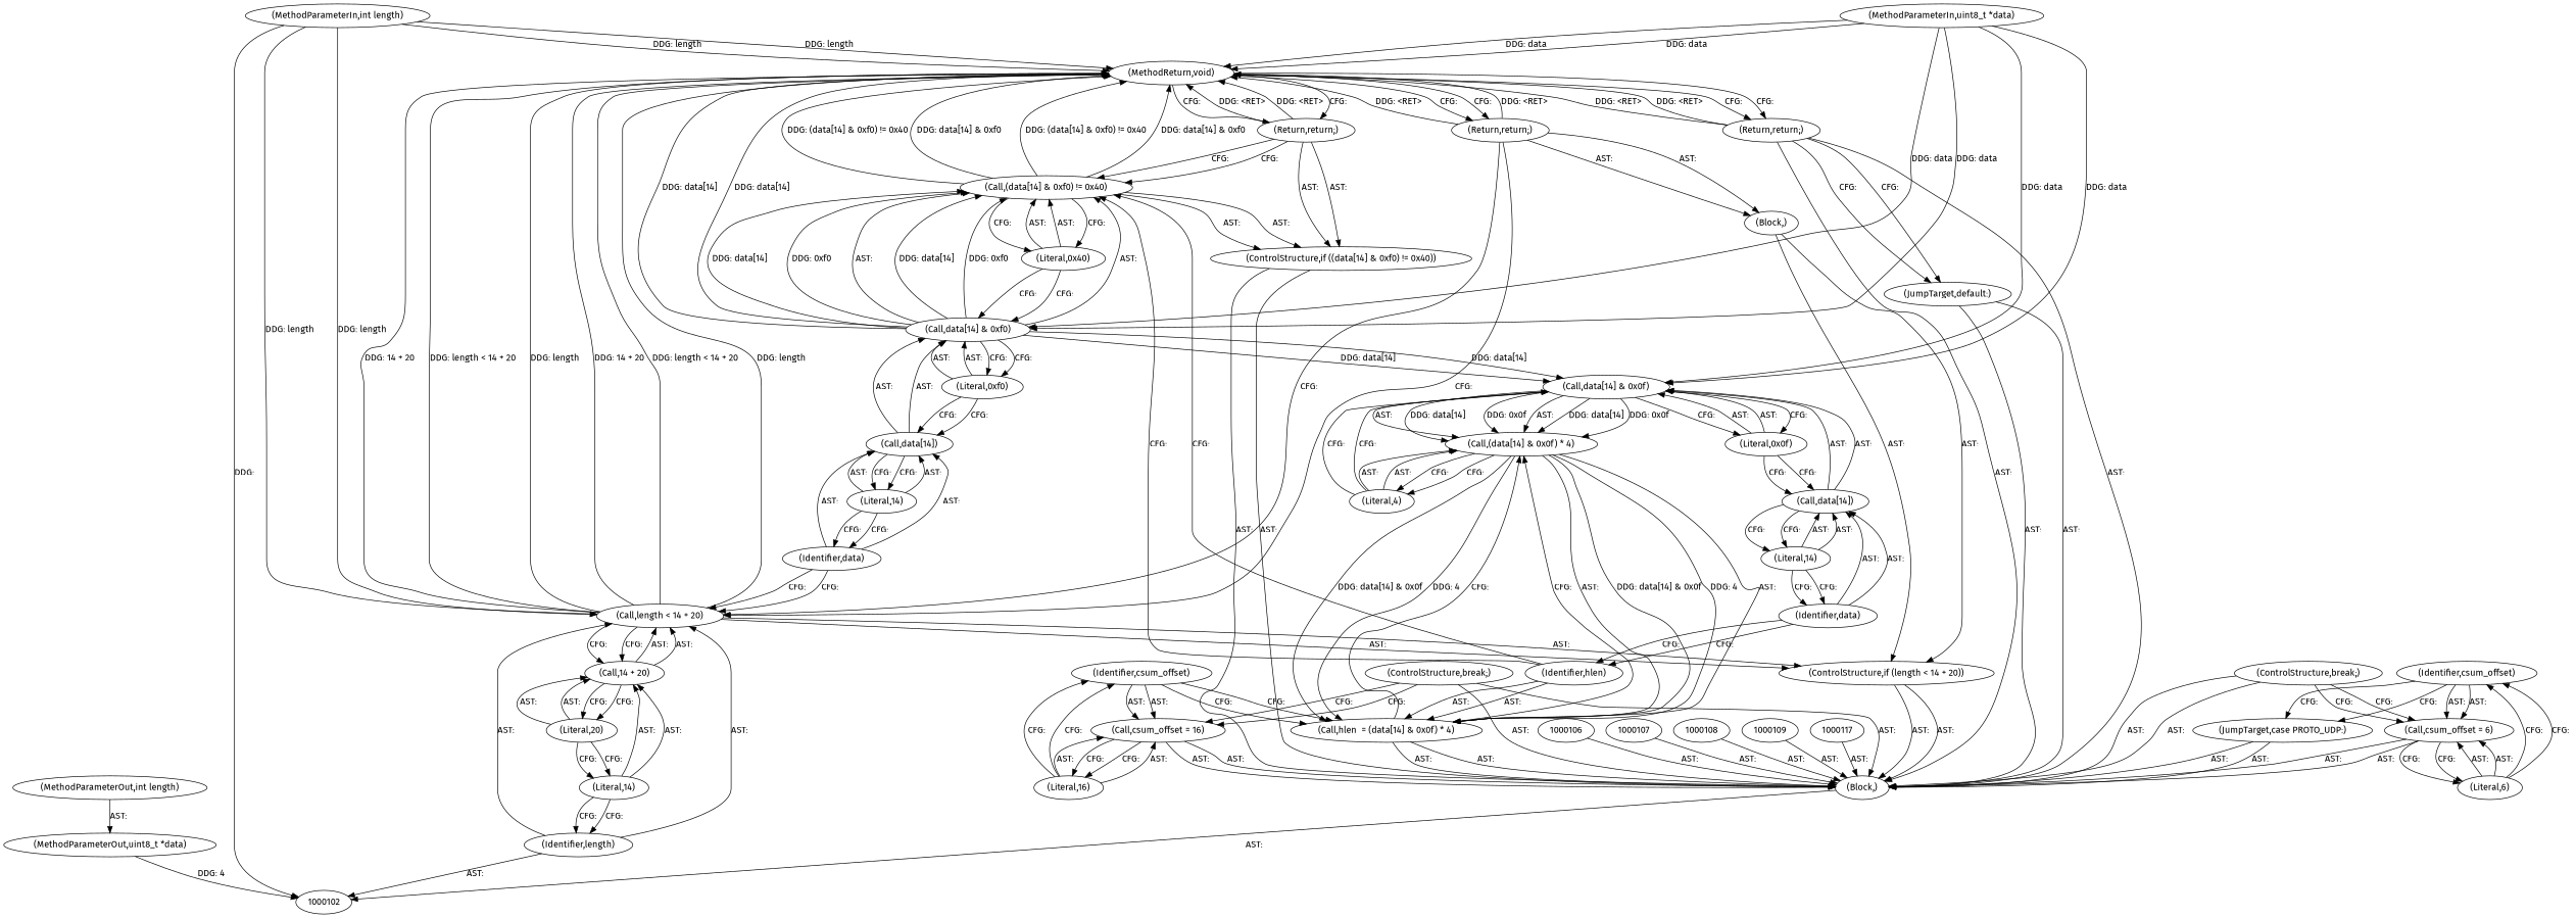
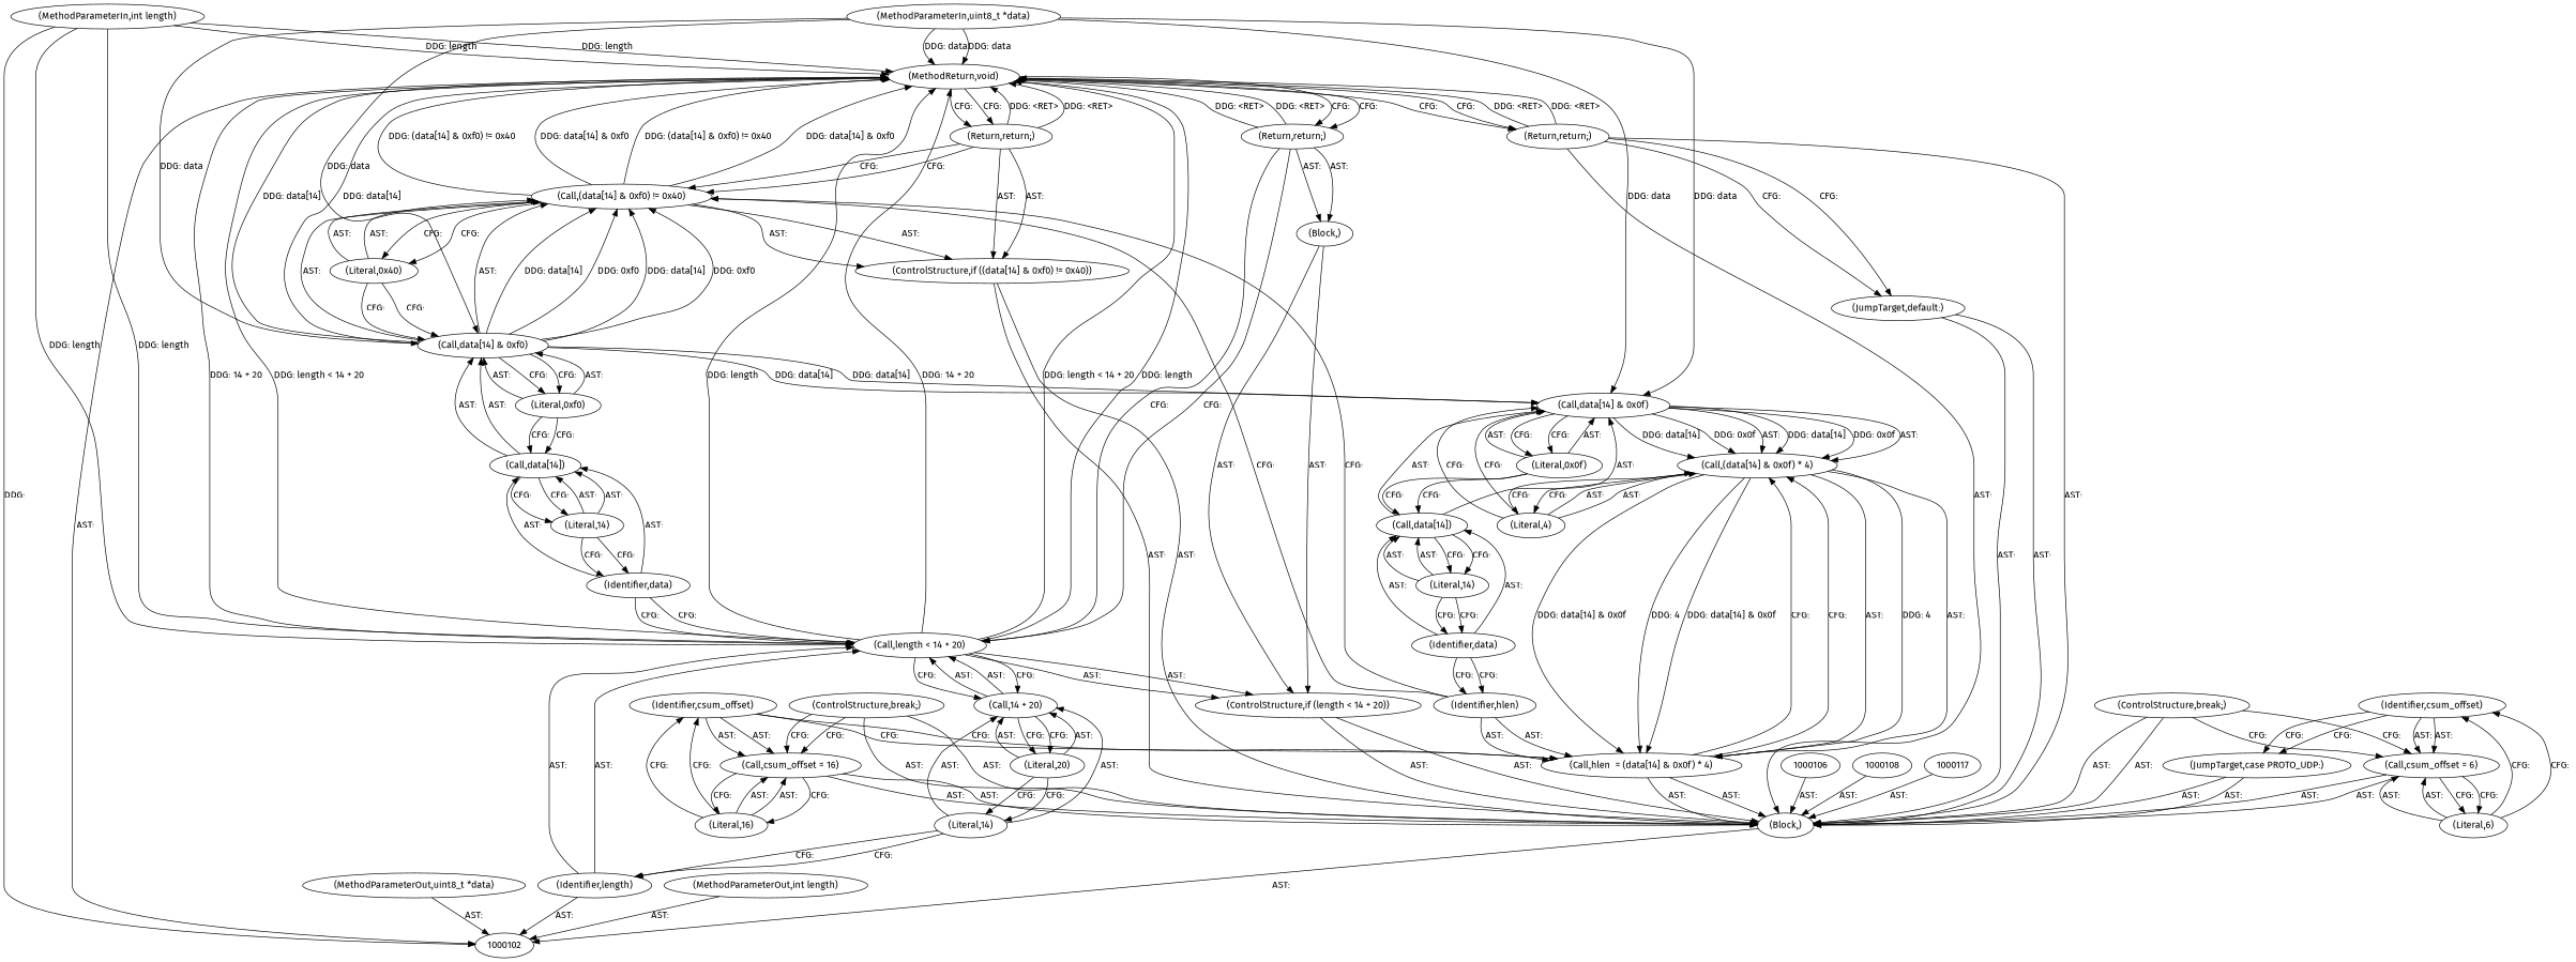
  digraph {
    fontname="Fira Sans"
    node [fontname="Fira Sans"]
    edge [fontname="Fira Sans"]
    n1 [label="(MethodReturn,void)"]
    n2 [label="(Return,return;)"]
    n3 [label="(Return,return;)"]
    n4 [label="(Return,return;)"]
    1000102
    n6 [label="(Call,(data[14] & 0xf0) != 0x40)"]
    n7 [label="(ControlStructure,if ((data[14] & 0xf0) != 0x40))"]
    n8 [label="(Block,)"]
    n9 [label="(JumpTarget,default:)"]
    n10 [label="(Call,length < 14 + 20)"]
    n11 [label="(Block,)"]
    n12 [label="(MethodParameterIn,uint8_t *data)"]
    n13 [label="(Call,data[14] & 0xf0)"]
    n14 [label="(Call,data[14] & 0x0f)"]
    n15 [label="(Literal,0xf0)"]
    n16 [label="(Call,(data[14] & 0x0f) * 4)"]
    n17 [label="(Literal,0x0f)"]
    n18 [label="(MethodParameterOut,uint8_t *data)"]
    n19 [label="(MethodParameterIn,int length)"]
    n20 [label="(Call,14 + 20)"]
    n21 [label="(ControlStructure,if (length < 14 + 20))"]
    n22 [label="(MethodParameterOut,int length)"]
    n23 [label="(Call,data[14])"]
    n24 [label="(Literal,0x40)"]
    n25 [label="(Literal,14)"]
    n26 [label="(Identifier,data)"]
    n27 [label="(Literal,4)"]
    n28 [label="(Call,hlen  = (data[14] & 0x0f) * 4)"]
    n29 [label="(Call,data[14])"]
    n30 [label="(Literal,14)"]
    n31 [label="(Identifier,data)"]
    n32 [label="(Identifier,hlen)"]
    n33 [label="(Call,csum_offset = 16)"]
    n34 [label="(Literal,16)"]
    n35 [label="(Identifier,csum_offset)"]
    n36 [label="(ControlStructure,break;)"]
    n37 [label="(JumpTarget,case PROTO_UDP:)"]
    n38 [label="(Call,csum_offset = 6)"]
    n39 [label="(Literal,6)"]
    n40 [label="(Identifier,csum_offset)"]
    n41 [label="(ControlStructure,break;)"]
    n42 [label="(Literal,20)"]
    n43 [label="(Literal,14)"]
    n44 [label="(Identifier,length)"]
    1000106
-   1000107
    1000108
-   1000109
    n49 [label=1000117]
    n1 -> n2 [label="CFG: "]
    n1 -> n2 [label="CFG: "]
    n1 -> n3 [label="CFG: "]
    n1 -> n3 [label="CFG: "]
    n1 -> n4 [label="CFG: "]
    n1 -> n4 [label="CFG: "]
+   n1 -> 1000102 [label="AST: "]
    n2 -> n1 [label="DDG: <RET>"]
    n2 -> n1 [label="DDG: <RET>"]
    n2 -> n6 [label="CFG: "]
    n2 -> n6 [label="CFG: "]
    n2 -> n7 [label="AST: "]
    n2 -> n7 [label="AST: "]
    n3 -> n1 [label="DDG: <RET>"]
    n3 -> n1 [label="DDG: <RET>"]
    n3 -> n8 [label="AST: "]
    n3 -> n8 [label="AST: "]
    n3 -> n9 [label="CFG: "]
    n3 -> n9 [label="CFG: "]
    n4 -> n1 [label="DDG: <RET>"]
    n4 -> n1 [label="DDG: <RET>"]
    n4 -> n10 [label="CFG: "]
    n4 -> n10 [label="CFG: "]
    n4 -> n11 [label="AST: "]
    n4 -> n11 [label="AST: "]
    n6 -> n1 [label="DDG: data[14] & 0xf0"]
    n6 -> n1 [label="DDG: (data[14] & 0xf0) != 0x40"]
    n6 -> n1 [label="DDG: data[14] & 0xf0"]
    n6 -> n1 [label="DDG: (data[14] & 0xf0) != 0x40"]
    n6 -> n7 [label="AST: "]
    n6 -> n7 [label="AST: "]
    n6 -> n24 [label="CFG: "]
    n6 -> n24 [label="CFG: "]
    n7 -> n8 [label="AST: "]
    n7 -> n8 [label="AST: "]
    n8 -> 1000102 [label="AST: "]
    n9 -> n8 [label="AST: "]
    n9 -> n8 [label="AST: "]
    n10 -> n1 [label="DDG: 14 + 20"]
    n10 -> n1 [label="DDG: length < 14 + 20"]
    n10 -> n1 [label="DDG: length"]
    n10 -> n1 [label="DDG: 14 + 20"]
    n10 -> n1 [label="DDG: length < 14 + 20"]
    n10 -> n1 [label="DDG: length"]
    n10 -> n20 [label="CFG: "]
    n10 -> n20 [label="CFG: "]
    n10 -> n21 [label="AST: "]
    n10 -> n21 [label="AST: "]
    n11 -> n21 [label="AST: "]
    n11 -> n21 [label="AST: "]
    n12 -> n1 [label="DDG: data"]
    n12 -> n1 [label="DDG: data"]
    n12 -> n13 [label="DDG: data"]
    n12 -> n13 [label="DDG: data"]
    n12 -> n14 [label="DDG: data"]
    n12 -> n14 [label="DDG: data"]
    n13 -> n1 [label="DDG: data[14]"]
    n13 -> n1 [label="DDG: data[14]"]
    n13 -> n6 [label="AST: "]
    n13 -> n6 [label="DDG: data[14]"]
    n13 -> n6 [label="DDG: 0xf0"]
    n13 -> n6 [label="AST: "]
    n13 -> n6 [label="DDG: data[14]"]
    n13 -> n6 [label="DDG: 0xf0"]
    n13 -> n14 [label="DDG: data[14]"]
    n13 -> n14 [label="DDG: data[14]"]
    n13 -> n15 [label="CFG: "]
    n13 -> n15 [label="CFG: "]
    n14 -> n16 [label="AST: "]
    n14 -> n16 [label="DDG: data[14]"]
    n14 -> n16 [label="DDG: 0x0f"]
    n14 -> n16 [label="AST: "]
    n14 -> n16 [label="DDG: data[14]"]
    n14 -> n16 [label="DDG: 0x0f"]
    n14 -> n17 [label="CFG: "]
    n14 -> n17 [label="CFG: "]
    n15 -> n13 [label="AST: "]
    n15 -> n13 [label="AST: "]
    n15 -> n23 [label="CFG: "]
    n15 -> n23 [label="CFG: "]
    n16 -> n27 [label="CFG: "]
    n16 -> n27 [label="CFG: "]
    n16 -> n28 [label="AST: "]
    n16 -> n28 [label="DDG: data[14] & 0x0f"]
    n16 -> n28 [label="DDG: 4"]
    n16 -> n28 [label="AST: "]
    n16 -> n28 [label="DDG: data[14] & 0x0f"]
    n16 -> n28 [label="DDG: 4"]
    n17 -> n14 [label="AST: "]
    n17 -> n14 [label="AST: "]
    n17 -> n29 [label="CFG: "]
    n17 -> n29 [label="CFG: "]
-   n18 -> 1000102 [label="DDG: 4"]
+   n18 -> 1000102 [label="AST: "]
    n19 -> n1 [label="DDG: length"]
    n19 -> n1 [label="DDG: length"]
    n19 -> 1000102 [label="DDG: "]
    n19 -> n10 [label="DDG: length"]
    n19 -> n10 [label="DDG: length"]
    n20 -> n10 [label="AST: "]
    n20 -> n10 [label="AST: "]
    n20 -> n42 [label="CFG: "]
    n20 -> n42 [label="CFG: "]
    n21 -> n8 [label="AST: "]
    n21 -> n8 [label="AST: "]
-   n22 -> n18 [label="AST: "]
+   n22 -> 1000102 [label="AST: "]
    n23 -> n13 [label="AST: "]
    n23 -> n13 [label="AST: "]
    n23 -> n25 [label="CFG: "]
    n23 -> n25 [label="CFG: "]
    n24 -> n6 [label="AST: "]
    n24 -> n6 [label="AST: "]
    n24 -> n13 [label="CFG: "]
    n24 -> n13 [label="CFG: "]
    n25 -> n23 [label="AST: "]
    n25 -> n23 [label="AST: "]
    n25 -> n26 [label="CFG: "]
    n25 -> n26 [label="CFG: "]
    n26 -> n10 [label="CFG: "]
    n26 -> n10 [label="CFG: "]
    n26 -> n23 [label="AST: "]
    n26 -> n23 [label="AST: "]
    n27 -> n14 [label="CFG: "]
    n27 -> n14 [label="CFG: "]
    n27 -> n16 [label="AST: "]
    n27 -> n16 [label="AST: "]
    n28 -> n8 [label="AST: "]
    n28 -> n8 [label="AST: "]
    n28 -> n16 [label="CFG: "]
    n28 -> n16 [label="CFG: "]
    n29 -> n14 [label="AST: "]
    n29 -> n14 [label="AST: "]
    n29 -> n30 [label="CFG: "]
    n29 -> n30 [label="CFG: "]
    n30 -> n29 [label="AST: "]
    n30 -> n29 [label="AST: "]
    n30 -> n31 [label="CFG: "]
    n30 -> n31 [label="CFG: "]
    n31 -> n29 [label="AST: "]
    n31 -> n29 [label="AST: "]
    n31 -> n32 [label="CFG: "]
    n31 -> n32 [label="CFG: "]
    n32 -> n6 [label="CFG: "]
    n32 -> n6 [label="CFG: "]
    n32 -> n28 [label="AST: "]
    n32 -> n28 [label="AST: "]
    n33 -> n8 [label="AST: "]
    n33 -> n8 [label="AST: "]
    n33 -> n34 [label="CFG: "]
    n33 -> n34 [label="CFG: "]
    n34 -> n33 [label="AST: "]
    n34 -> n33 [label="AST: "]
    n34 -> n35 [label="CFG: "]
    n34 -> n35 [label="CFG: "]
    n35 -> n28 [label="CFG: "]
    n35 -> n28 [label="CFG: "]
    n35 -> n33 [label="AST: "]
    n35 -> n33 [label="AST: "]
    n36 -> n8 [label="AST: "]
    n36 -> n8 [label="AST: "]
    n36 -> n33 [label="CFG: "]
    n36 -> n33 [label="CFG: "]
    n37 -> n8 [label="AST: "]
    n37 -> n8 [label="AST: "]
    n38 -> n8 [label="AST: "]
    n38 -> n8 [label="AST: "]
    n38 -> n39 [label="CFG: "]
    n38 -> n39 [label="CFG: "]
    n39 -> n38 [label="AST: "]
    n39 -> n38 [label="AST: "]
    n39 -> n40 [label="CFG: "]
    n39 -> n40 [label="CFG: "]
    n40 -> n37 [label="CFG: "]
    n40 -> n37 [label="CFG: "]
    n40 -> n38 [label="AST: "]
    n40 -> n38 [label="AST: "]
    n41 -> n8 [label="AST: "]
    n41 -> n8 [label="AST: "]
    n41 -> n38 [label="CFG: "]
    n41 -> n38 [label="CFG: "]
    n42 -> n20 [label="AST: "]
    n42 -> n20 [label="AST: "]
    n42 -> n43 [label="CFG: "]
    n42 -> n43 [label="CFG: "]
    n43 -> n20 [label="AST: "]
    n43 -> n20 [label="AST: "]
    n43 -> n44 [label="CFG: "]
    n43 -> n44 [label="CFG: "]
    n44 -> 1000102 [label="AST: "]
    n44 -> n10 [label="AST: "]
    n44 -> n10 [label="AST: "]
    1000106 -> n8 [label="AST: "]
-   1000107 -> n8 [label="AST: "]
    1000108 -> n8 [label="AST: "]
-   1000109 -> n8 [label="AST: "]
    n49 -> n8 [label="AST: "]
  }
